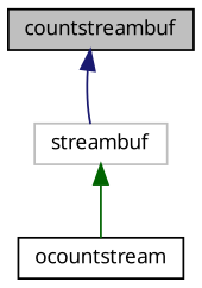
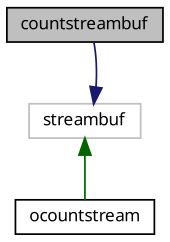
  digraph {
    fontname="Noto Sans"
    node [color=black fontname="Noto Sans" fontsize=10 shape=record]
    edge [dir=back fontname="Noto Sans" fontsize=10 labelfontname=Helvetica labelfontsize=10 style=solid]
    n1 [fillcolor=grey75 fontcolor=black height=0.2 label=countstreambuf style=filled width=0.4]
    n2 [height=0.2 label=ocountstream width=0.4]
    n3 [color=grey75 height=0.2 label=streambuf width=0.4]
-   n1 -> n3 [color=midnightblue]
+   n3 -> n1 [color=midnightblue]
    n3 -> n2 [color=darkgreen]
  }
